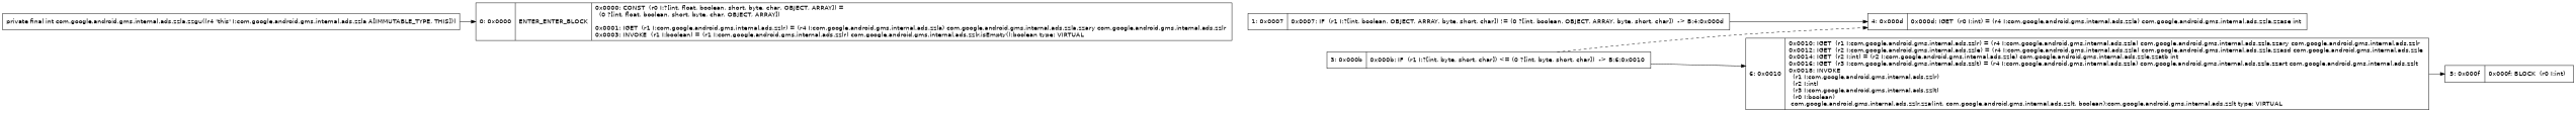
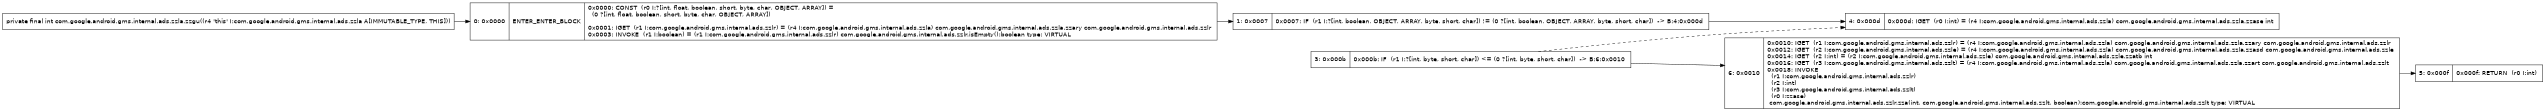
  digraph {
    fontname="DejaVu Sans"
    rankdir=LR
    node [fontname="DejaVu Sans" shape=record]
    edge [fontname="DejaVu Sans"]
    n1 [label="{0\:\ 0x0000|ENTER_ENTER_BLOCK\l|0x0000: CONST  (r0 I:?[int, float, boolean, short, byte, char, OBJECT, ARRAY]) = \l  (0 ?[int, float, boolean, short, byte, char, OBJECT, ARRAY])\l \l0x0001: IGET  (r1 I:com.google.android.gms.internal.ads.zzlr) = (r4 I:com.google.android.gms.internal.ads.zzla) com.google.android.gms.internal.ads.zzla.zzary com.google.android.gms.internal.ads.zzlr \l0x0003: INVOKE  (r1 I:boolean) = (r1 I:com.google.android.gms.internal.ads.zzlr) com.google.android.gms.internal.ads.zzlr.isEmpty():boolean type: VIRTUAL \l}"]
    n2 [label="{1\:\ 0x0007|0x0007: IF  (r1 I:?[int, boolean, OBJECT, ARRAY, byte, short, char]) != (0 ?[int, boolean, OBJECT, ARRAY, byte, short, char])  \-\> B:4:0x000d \l}"]
    n3 [label="{4\:\ 0x000d|0x000d: IGET  (r0 I:int) = (r4 I:com.google.android.gms.internal.ads.zzla) com.google.android.gms.internal.ads.zzla.zzase int \l}"]
    n4 [label="{3\:\ 0x000b|0x000b: IF  (r1 I:?[int, byte, short, char]) \<= (0 ?[int, byte, short, char])  \-\> B:6:0x0010 \l}"]
-   n5 [label="{6\:\ 0x0010|0x0010: IGET  (r1 I:com.google.android.gms.internal.ads.zzlr) = (r4 I:com.google.android.gms.internal.ads.zzla) com.google.android.gms.internal.ads.zzla.zzary com.google.android.gms.internal.ads.zzlr \l0x0012: IGET  (r2 I:com.google.android.gms.internal.ads.zzle) = (r4 I:com.google.android.gms.internal.ads.zzla) com.google.android.gms.internal.ads.zzla.zzasd com.google.android.gms.internal.ads.zzle \l0x0014: IGET  (r2 I:int) = (r2 I:com.google.android.gms.internal.ads.zzle) com.google.android.gms.internal.ads.zzle.zzatb int \l0x0016: IGET  (r3 I:com.google.android.gms.internal.ads.zzlt) = (r4 I:com.google.android.gms.internal.ads.zzla) com.google.android.gms.internal.ads.zzla.zzart com.google.android.gms.internal.ads.zzlt \l0x0018: INVOKE  \l  (r1 I:com.google.android.gms.internal.ads.zzlr)\l  (r2 I:int)\l  (r3 I:com.google.android.gms.internal.ads.zzlt)\l  (r0 I:boolean)\l com.google.android.gms.internal.ads.zzlr.zza(int, com.google.android.gms.internal.ads.zzlt, boolean):com.google.android.gms.internal.ads.zzlt type: VIRTUAL \l}"]
-   n6 [label="{5\:\ 0x000f|0x000f: BLOCK  (r0 I:int) \l}"]
+   n5 [label="{6\:\ 0x0010|0x0010: IGET  (r1 I:com.google.android.gms.internal.ads.zzlr) = (r4 I:com.google.android.gms.internal.ads.zzla) com.google.android.gms.internal.ads.zzla.zzary com.google.android.gms.internal.ads.zzlr \l0x0012: IGET  (r2 I:com.google.android.gms.internal.ads.zzle) = (r4 I:com.google.android.gms.internal.ads.zzla) com.google.android.gms.internal.ads.zzla.zzasd com.google.android.gms.internal.ads.zzle \l0x0014: IGET  (r2 I:int) = (r2 I:com.google.android.gms.internal.ads.zzle) com.google.android.gms.internal.ads.zzle.zzatb int \l0x0016: IGET  (r3 I:com.google.android.gms.internal.ads.zzlt) = (r4 I:com.google.android.gms.internal.ads.zzla) com.google.android.gms.internal.ads.zzla.zzart com.google.android.gms.internal.ads.zzlt \l0x0018: INVOKE  \l  (r1 I:com.google.android.gms.internal.ads.zzlr)\l  (r2 I:int)\l  (r3 I:com.google.android.gms.internal.ads.zzlt)\l  (r0 I:zzase)\l com.google.android.gms.internal.ads.zzlr.zza(int, com.google.android.gms.internal.ads.zzlt, boolean):com.google.android.gms.internal.ads.zzlt type: VIRTUAL \l}"]
+   n6 [label="{5\:\ 0x000f|0x000f: RETURN  (r0 I:int) \l}"]
    n7 [label="{private final int com.google.android.gms.internal.ads.zzla.zzgu((r4 'this' I:com.google.android.gms.internal.ads.zzla A[IMMUTABLE_TYPE, THIS])) }"]
+   n1 -> n2
    n2 -> n3
    n4 -> n3 [style=dashed]
    n4 -> n5
    n5 -> n6
    n7 -> n1
  }
